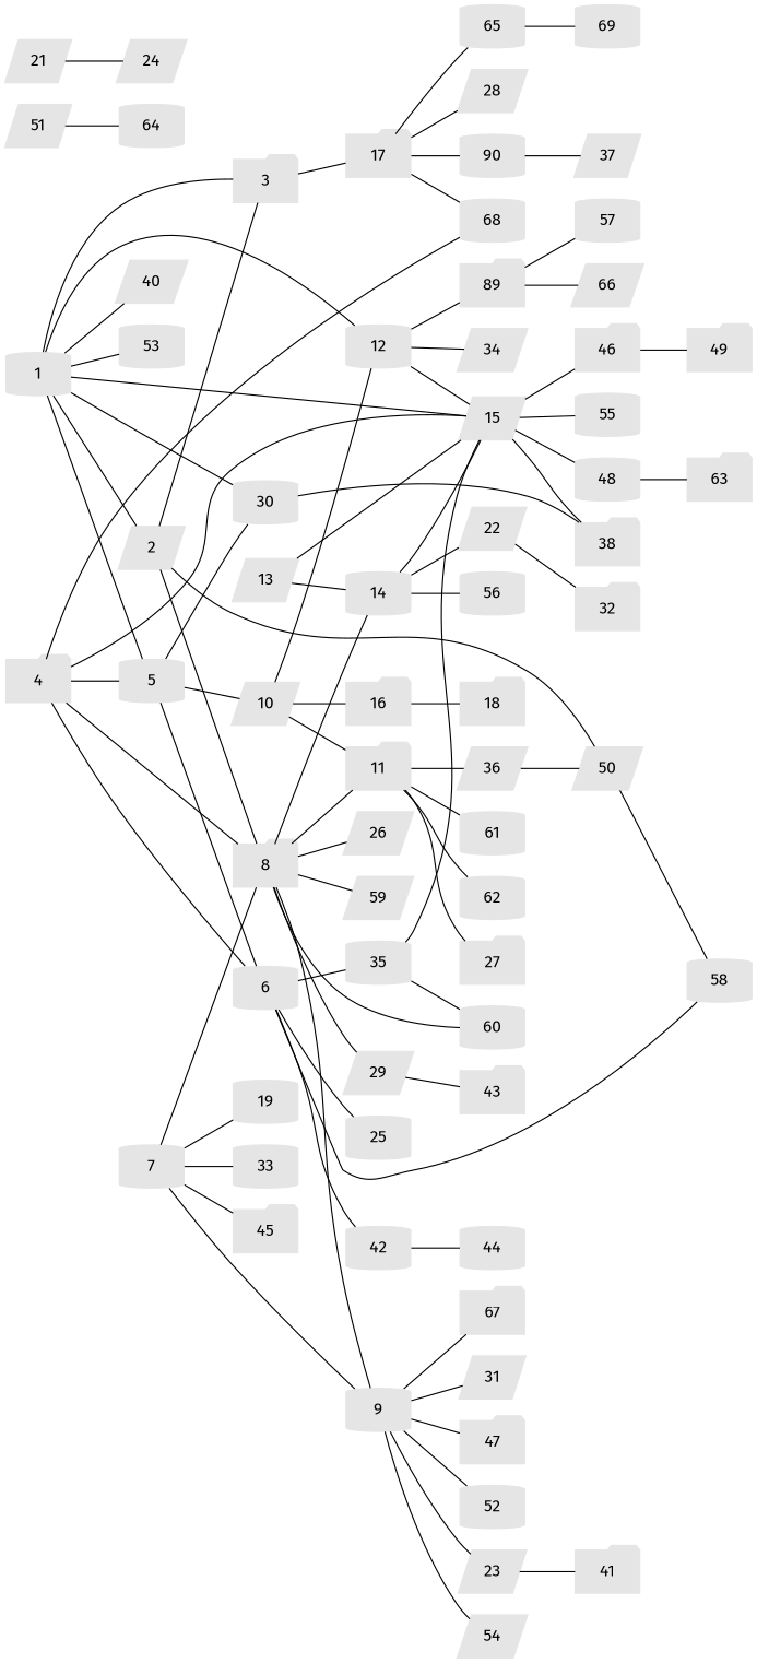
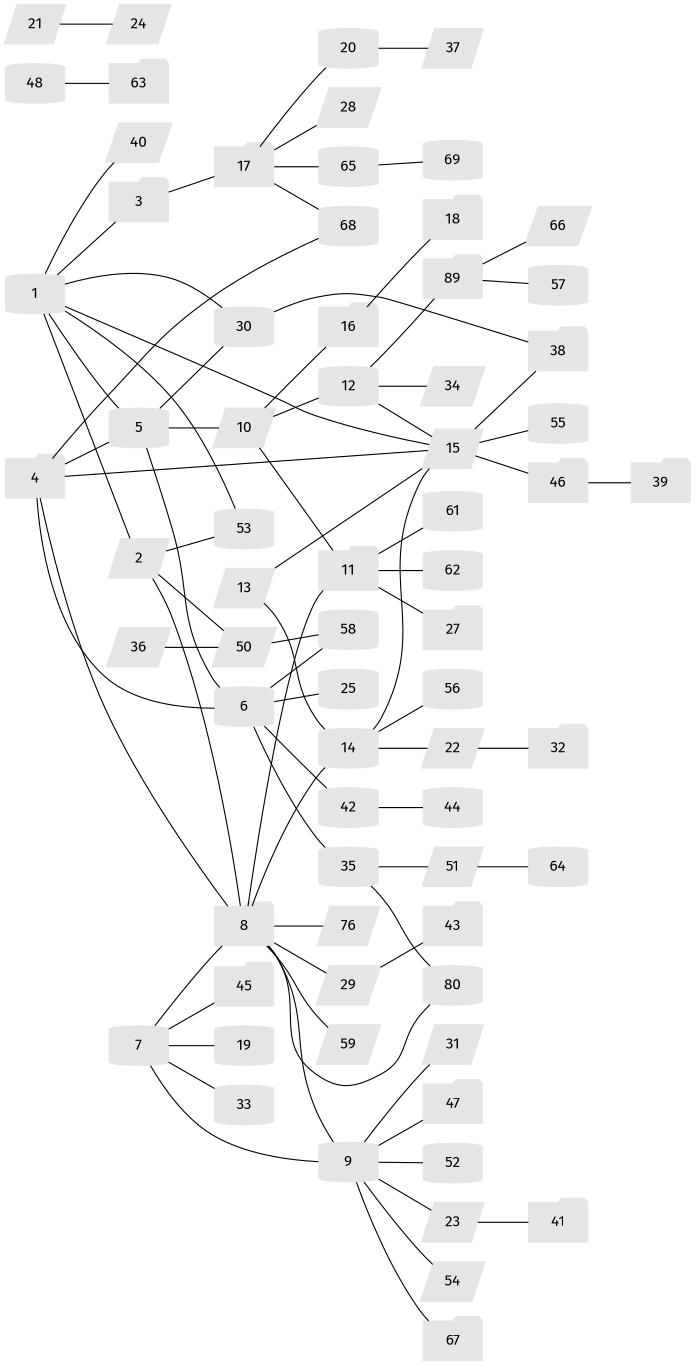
  graph {
    fontname="Fira Sans"
    rankdir=LR
    node [color=gray90 fontname="Fira Sans" shape=cylinder style=filled]
    edge [fontname="Fira Sans"]
    2 [shape=parallelogram]
    1
    3 [shape=folder]
    5
    12
    15 [shape=parallelogram]
    30
    40 [shape=parallelogram]
    53
    8 [shape=folder]
    50 [shape=parallelogram]
    17 [shape=folder]
    6
    10 [shape=parallelogram]
    34 [shape=parallelogram]
    n16 [label=89 shape=folder]
    38 [shape=folder]
    46 [shape=folder]
    48
    55
    9
    11 [shape=folder]
    14
-   26 [shape=parallelogram]
+   26 [shape=parallelogram label=76]
    29 [shape=parallelogram]
    59 [shape=parallelogram]
-   60
+   60 [label=80]
    58
    68
-   20 [label=90]
+   20
    28 [shape=parallelogram]
    65
    4 [shape=folder]
    25
    35
    42
    16 [shape=folder]
    51 [shape=parallelogram]
    44
    7
    19
    33
    45 [shape=folder]
    23 [shape=parallelogram]
    31 [shape=parallelogram]
    47 [shape=folder]
    52
    54 [shape=parallelogram]
    67 [shape=folder]
    27 [shape=folder]
    36 [shape=parallelogram]
    61
    62
    22 [shape=parallelogram]
    56
    43 [shape=folder]
    21 [shape=parallelogram]
    24 [shape=parallelogram]
    41 [shape=folder]
    18 [shape=folder]
    57
    66 [shape=parallelogram]
    13 [shape=parallelogram]
    32 [shape=folder]
-   49 [shape=folder]
+   49 [shape=folder label=39]
    63 [shape=folder]
    37 [shape=parallelogram]
    69
    64
-   2 -- 3
+   2 -- 53
    2 -- 8
    2 -- 50
    1 -- 2
    1 -- 3
    1 -- 5
-   1 -- 12
    1 -- 15
    1 -- 30
    1 -- 40
    1 -- 53
    3 -- 17
    5 -- 30
    5 -- 6
    5 -- 10
    12 -- 15
    12 -- 34
    12 -- n16
    15 -- 38
    15 -- 46
-   15 -- 48
    15 -- 55
    30 -- 38
    8 -- 9
    8 -- 11
    8 -- 14
    8 -- 26
    8 -- 29
    8 -- 59
    8 -- 60
    50 -- 58
    17 -- 68
    17 -- 20
    17 -- 28
    17 -- 65
    6 -- 58
    6 -- 25
    6 -- 35
    6 -- 42
    10 -- 12
    10 -- 11
    10 -- 16
    n16 -- 57
    n16 -- 66
    46 -- 49
    48 -- 63
    9 -- 23
    9 -- 31
    9 -- 47
    9 -- 52
    9 -- 54
    9 -- 67
    11 -- 27
-   11 -- 36
    11 -- 61
    11 -- 62
    14 -- 15
    14 -- 22
    14 -- 56
    29 -- 43
    20 -- 37
    65 -- 69
    4 -- 5
    4 -- 15
    4 -- 8
    4 -- 6
    4 -- 68
    35 -- 60
-   35 -- 15
+   35 -- 51
    42 -- 44
    16 -- 18
    51 -- 64
    7 -- 8
    7 -- 9
    7 -- 19
    7 -- 33
    7 -- 45
    23 -- 41
    36 -- 50
    22 -- 32
    21 -- 24
    13 -- 15
    13 -- 14
  }
